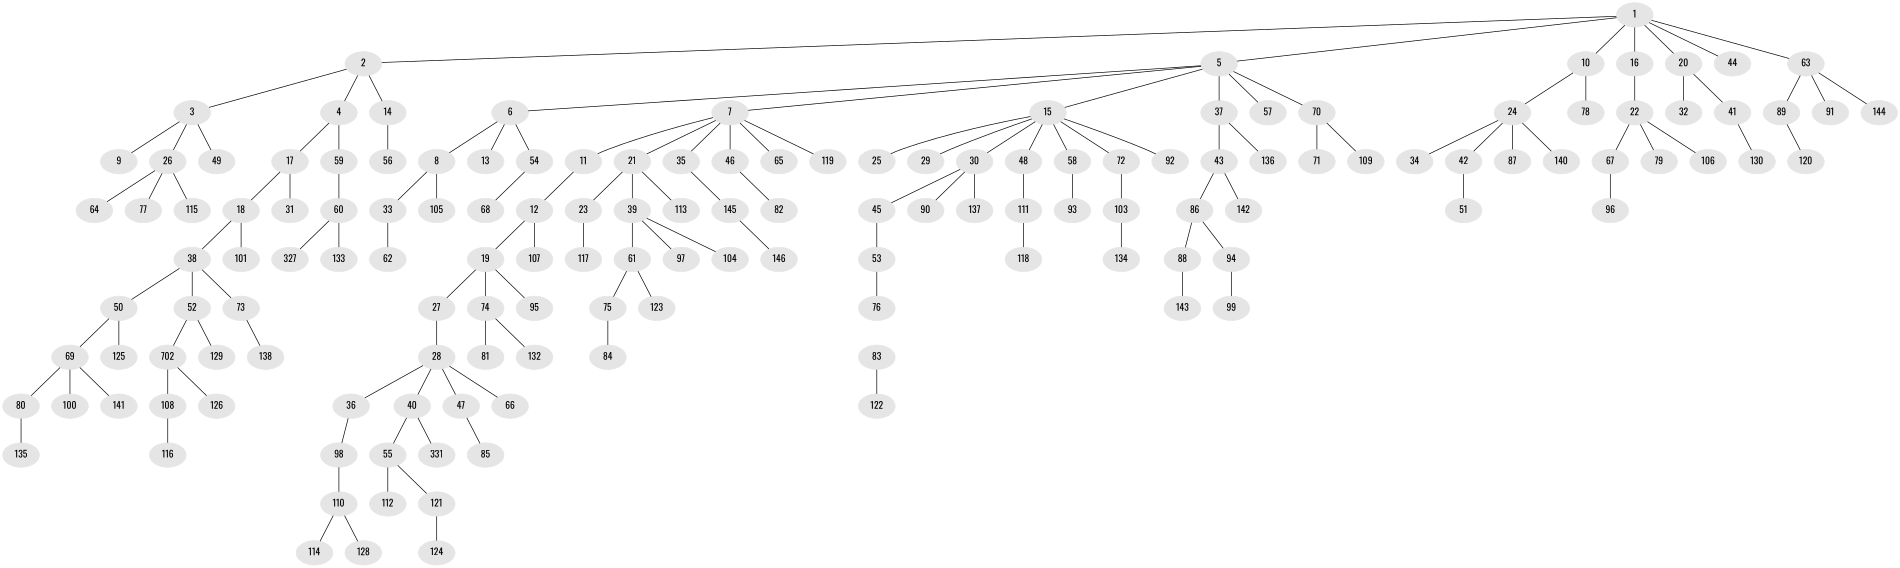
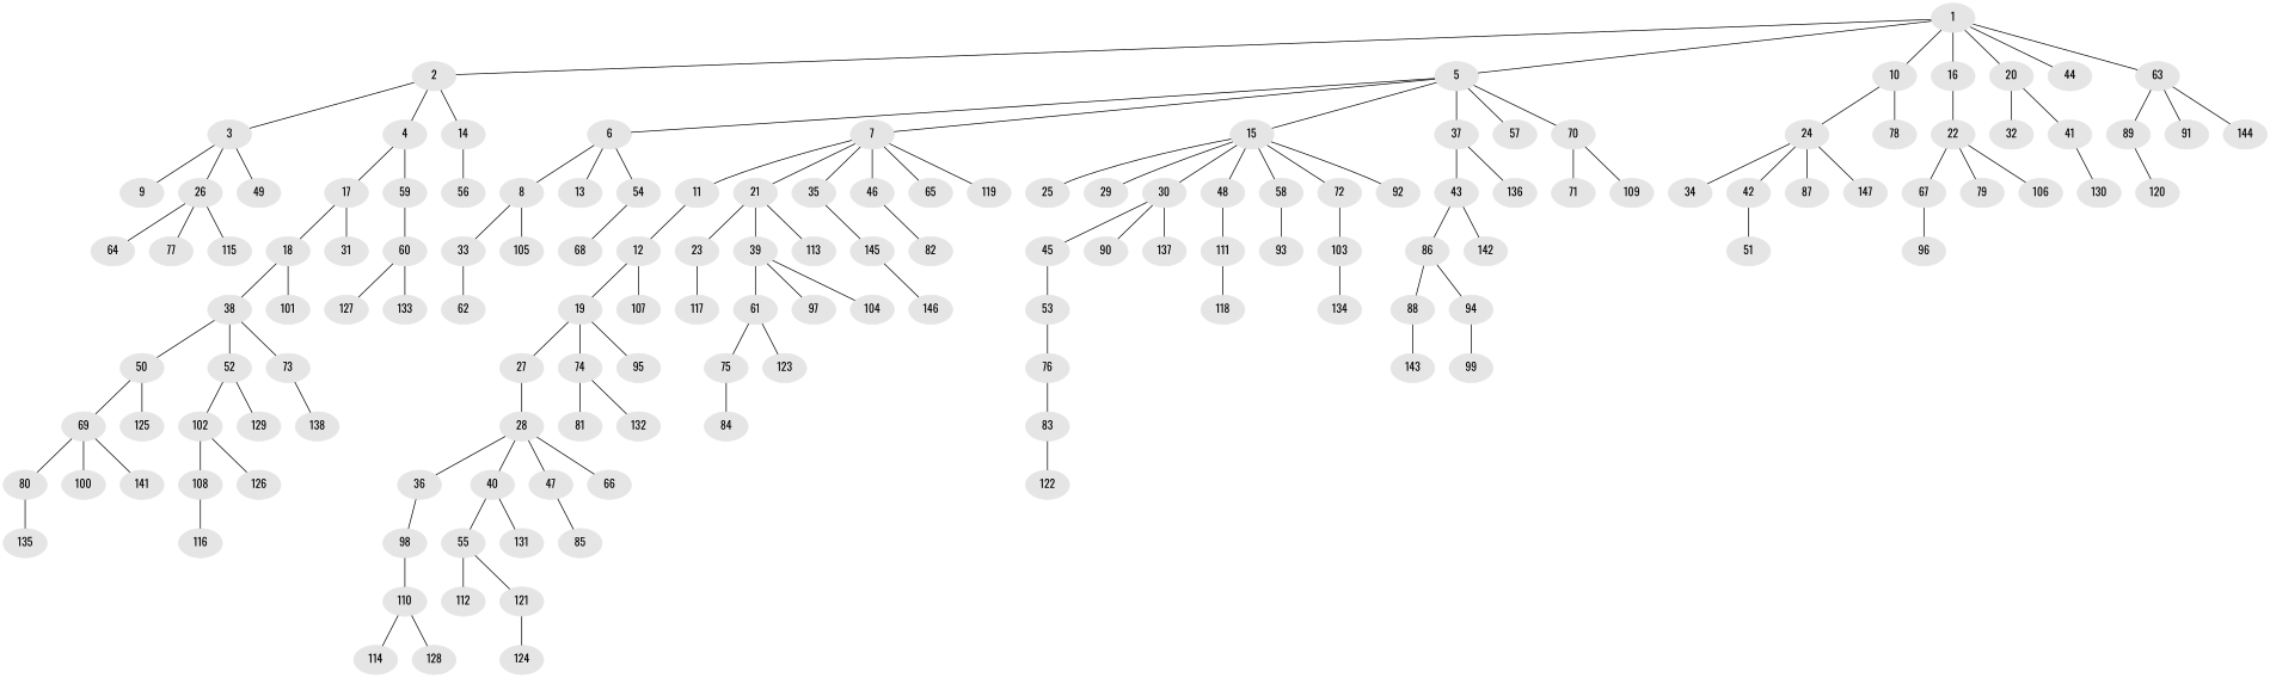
  graph {
    fontname=Oswald
    node [color=gray90 fontname=Oswald style=filled]
    edge [fontname=Oswald]
    1
    2
    5
    10
    16
    20
    44
    63
    3
    4
    14
    6
    7
    15
    37
    57
    70
    24
    78
    22
    32
    41
    89
    91
    144
    9
    26
    49
    17
    59
    56
    64
    77
    115
    18
    31
    60
    8
    13
    54
    11
    21
    35
    46
    65
    119
    25
    29
    30
    48
    58
    72
    92
    43
    136
    71
    109
    33
    105
    68
    12
    23
    39
    113
    145
    82
    62
    34
    42
    87
-   140
+   140 [label=147]
    19
    107
    27
    74
    95
    45
    90
    137
    111
    93
    103
    67
    79
    106
    38
    101
    50
    52
    73
    28
    81
    132
    130
    117
    61
    97
    104
    96
    51
    36
    40
    47
    66
    98
    55
-   131 [label=331]
+   131
    85
    53
    146
    110
    86
    142
    69
    125
-   102 [label=702]
+   102
    129
    138
    75
    123
    112
    121
    88
    94
    76
    118
    80
    100
    141
    108
    126
    83
    124
-   127 [label=327]
+   127
    133
    84
    120
    135
    134
    122
    143
    99
    114
    128
    116
    1 -- 2
    1 -- 5
    1 -- 10
    1 -- 16
    1 -- 20
    1 -- 44
    1 -- 63
    2 -- 3
    2 -- 4
    2 -- 14
    5 -- 6
    5 -- 7
    5 -- 15
    5 -- 37
    5 -- 57
    5 -- 70
    10 -- 24
    10 -- 78
    16 -- 22
    20 -- 32
    20 -- 41
    63 -- 89
    63 -- 91
    63 -- 144
    3 -- 9
    3 -- 26
    3 -- 49
    4 -- 17
    4 -- 59
    14 -- 56
    6 -- 8
    6 -- 13
    6 -- 54
    7 -- 11
    7 -- 21
    7 -- 35
    7 -- 46
    7 -- 65
    7 -- 119
    15 -- 25
    15 -- 29
    15 -- 30
    15 -- 48
    15 -- 58
    15 -- 72
    15 -- 92
    37 -- 43
    37 -- 136
    70 -- 71
    70 -- 109
    24 -- 34
    24 -- 42
    24 -- 87
    24 -- 140
    22 -- 67
    22 -- 79
    22 -- 106
    41 -- 130
    89 -- 120
    26 -- 64
    26 -- 77
    26 -- 115
    17 -- 18
    17 -- 31
    59 -- 60
    18 -- 38
    18 -- 101
    60 -- 127
    60 -- 133
    8 -- 33
    8 -- 105
    54 -- 68
    11 -- 12
    21 -- 23
    21 -- 39
    21 -- 113
    35 -- 145
    46 -- 82
    30 -- 45
    30 -- 90
    30 -- 137
    48 -- 111
    58 -- 93
    72 -- 103
    43 -- 86
    43 -- 142
    33 -- 62
    12 -- 19
    12 -- 107
    23 -- 117
    39 -- 61
    39 -- 97
    39 -- 104
    145 -- 146
    42 -- 51
    19 -- 27
    19 -- 74
    19 -- 95
    27 -- 28
    74 -- 81
    74 -- 132
    45 -- 53
    111 -- 118
    103 -- 134
    67 -- 96
    38 -- 50
    38 -- 52
    38 -- 73
    50 -- 69
    50 -- 125
    52 -- 102
    52 -- 129
    73 -- 138
    28 -- 36
    28 -- 40
    28 -- 47
    28 -- 66
    61 -- 75
    61 -- 123
    36 -- 98
    40 -- 55
    40 -- 131
    47 -- 85
    98 -- 110
    55 -- 112
    55 -- 121
    53 -- 76
    110 -- 114
    110 -- 128
    86 -- 88
    86 -- 94
    69 -- 80
    69 -- 100
    69 -- 141
    102 -- 108
    102 -- 126
    75 -- 84
    121 -- 124
    88 -- 143
    94 -- 99
+   76 -- 83
    80 -- 135
    108 -- 116
    83 -- 122
  }
